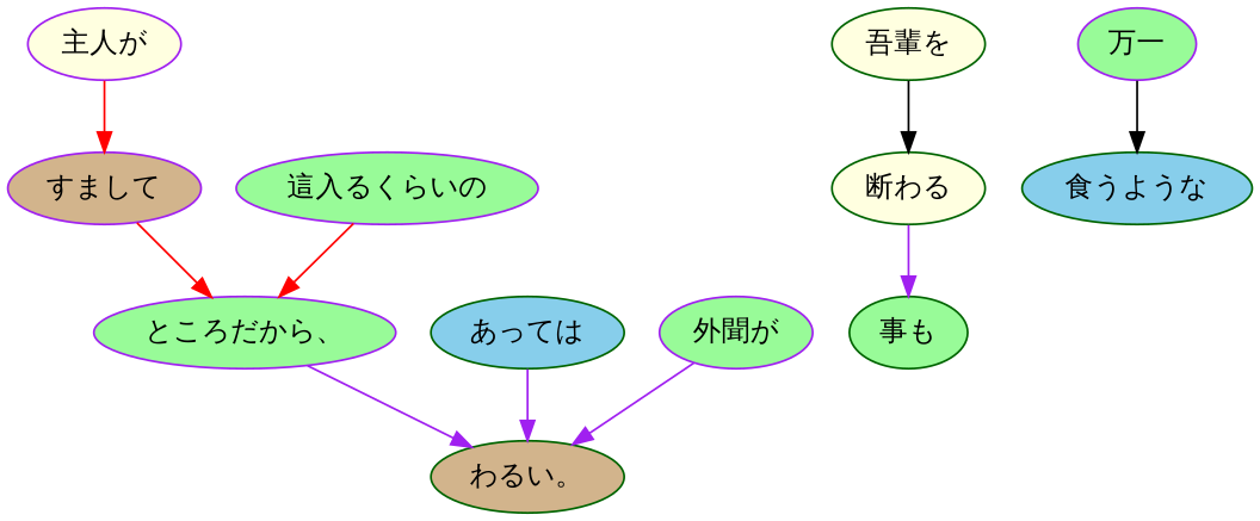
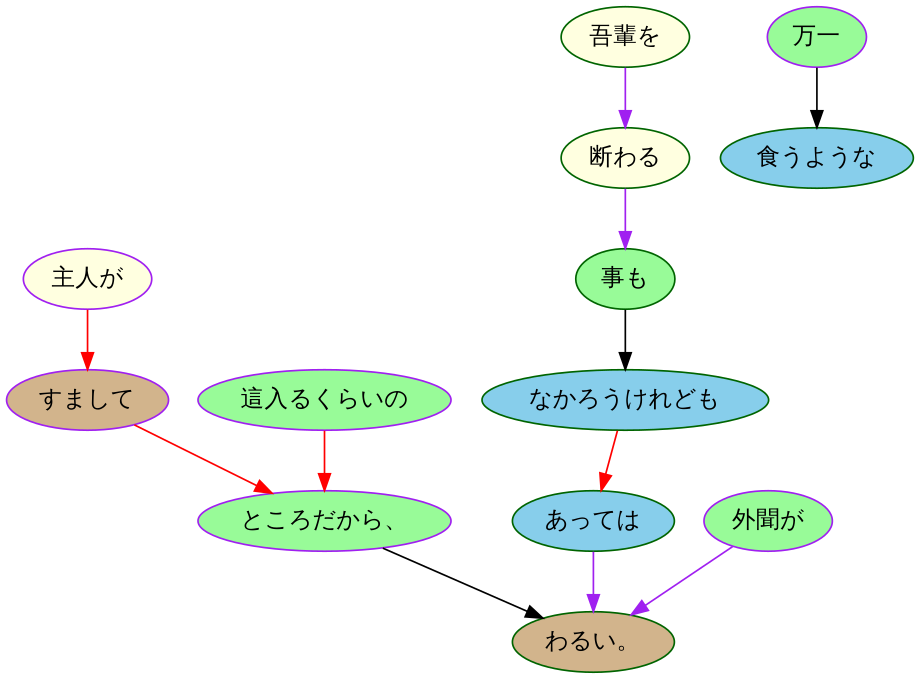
  digraph {
    fontname="IBM Plex Mono"
    node [color=darkgreen fillcolor=palegreen fontname="IBM Plex Mono" style=filled]
    edge [color=red fontname="IBM Plex Mono"]
    n1 [color=purple fillcolor=lightyellow label="主人が"]
    n2 [color=purple fillcolor=tan label="すまして"]
    n3 [color=purple label="ところだから、"]
    n4 [color=purple label="這入るくらいの"]
    n5 [fillcolor=tan label="わるい。"]
    n6 [fillcolor=lightyellow label="断わる"]
    n7 [label="事も"]
    n8 [fillcolor=lightyellow label="吾輩を"]
+   n9 [fillcolor=skyblue label="なかろうけれども"]
    n10 [fillcolor=skyblue label="あっては"]
    n11 [color=purple label="万一"]
    n12 [fillcolor=skyblue label="食うような"]
    n13 [color=purple label="外聞が"]
    n1 -> n2
    n2 -> n3
-   n3 -> n5 [color=purple]
+   n3 -> n5 [color=black]
    n4 -> n3
    n6 -> n7 [color=purple]
-   n8 -> n6 [color=black]
+   n7 -> n9 [color=black]
+   n8 -> n6 [color=purple]
+   n9 -> n10
    n10 -> n5 [color=purple]
    n11 -> n12 [color=black]
    n13 -> n5 [color=purple]
  }
